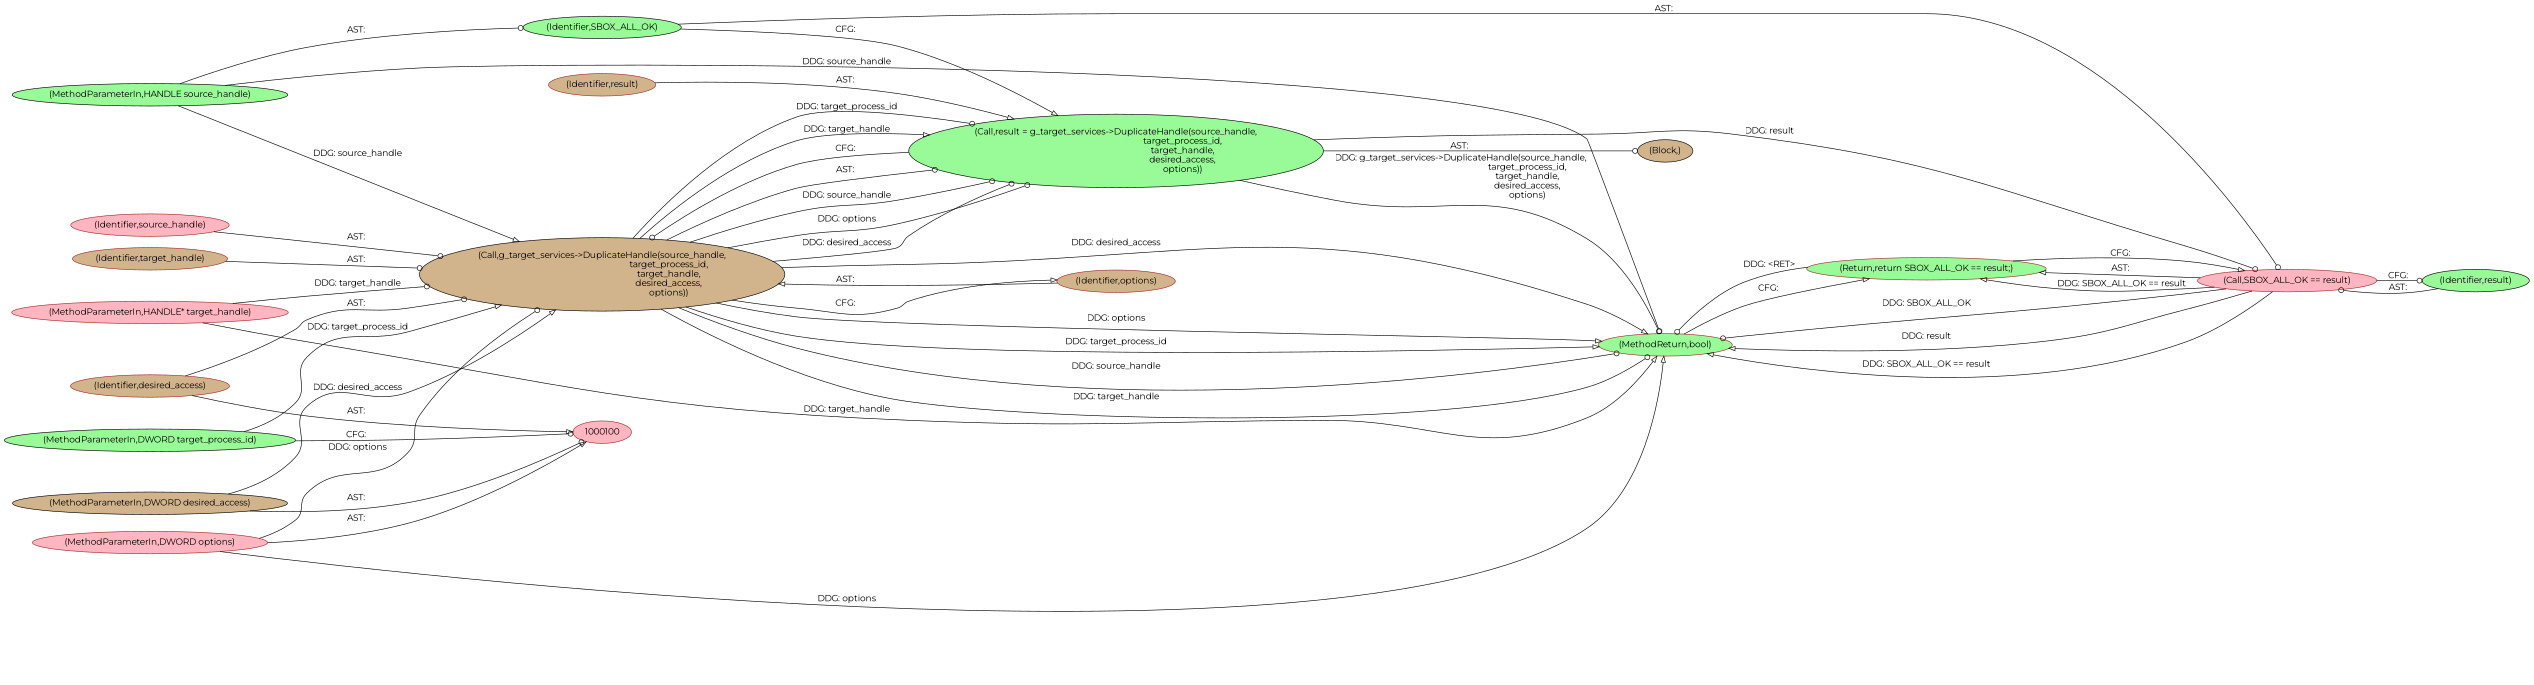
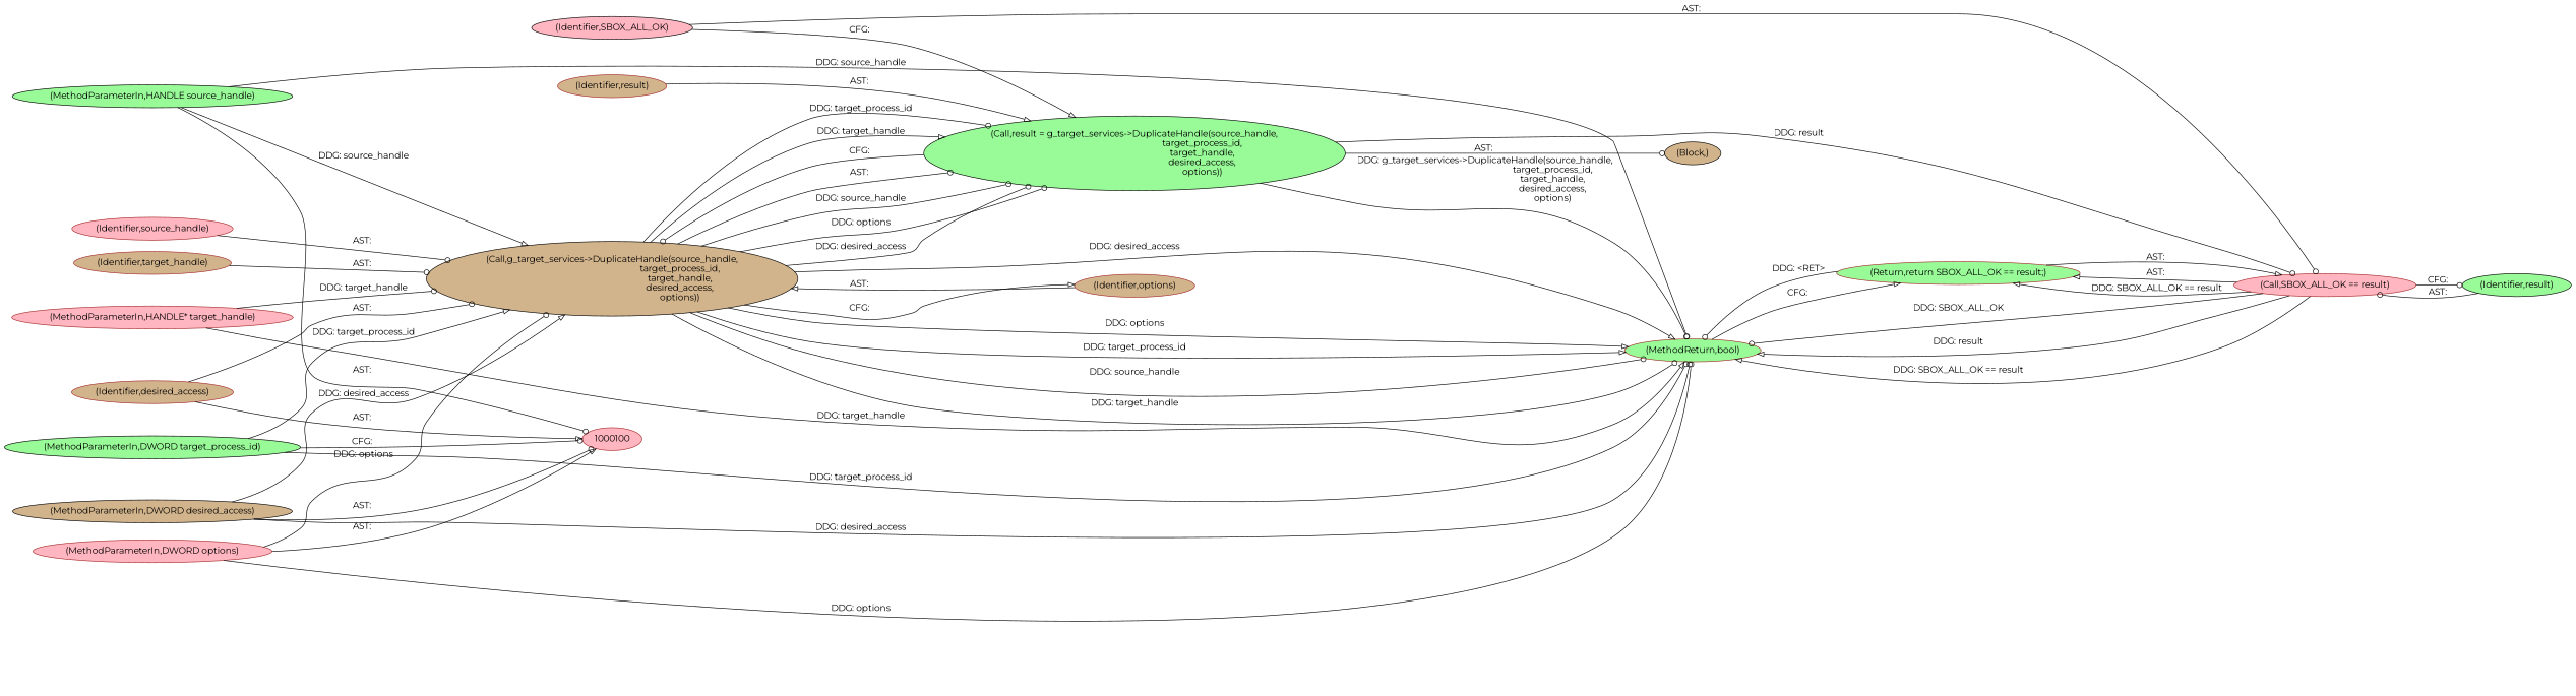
  digraph {
    fontname=Montserrat
    rankdir=LR
    node [color=brown fillcolor=tan fontname=Montserrat style=filled]
    edge [arrowhead=odot fontname=Montserrat]
    n1 [color=black label="(Call,g_target_services->DuplicateHandle(source_handle,\n                                                         target_process_id,\n                                                         target_handle,\n                                                         desired_access,\n                                                         options))"]
    n2 [color=black fillcolor=palegreen label="(Call,result = g_target_services->DuplicateHandle(source_handle,\n                                                         target_process_id,\n                                                         target_handle,\n                                                         desired_access,\n                                                         options))"]
    n3 [fillcolor=palegreen label="(MethodReturn,bool)"]
    n4 [label="(Identifier,options)"]
    n5 [fillcolor=lightpink label="(Call,SBOX_ALL_OK == result)"]
    n6 [color=black label="(Block,)"]
    n7 [fillcolor=palegreen label="(Return,return SBOX_ALL_OK == result;)"]
    n8 [color=black fillcolor=palegreen label="(MethodParameterIn,HANDLE source_handle)"]
    1000100 [fillcolor=lightpink]
    n10 [color=black fillcolor=palegreen label="(MethodParameterIn,DWORD target_process_id)"]
    n11 [fillcolor=lightpink label="(MethodParameterIn,HANDLE* target_handle)"]
    n12 [color=black label="(MethodParameterIn,DWORD desired_access)"]
    n13 [fillcolor=lightpink label="(MethodParameterIn,DWORD options)"]
    n14 [color=black fillcolor=palegreen label="(Identifier,result)"]
    n15 [fillcolor=lightpink label="(Identifier,source_handle)"]
-   n16 [color=black fillcolor=palegreen label="(Identifier,SBOX_ALL_OK)"]
+   n16 [color=black fillcolor=lightpink label="(Identifier,SBOX_ALL_OK)"]
    n17 [label="(Identifier,desired_access)"]
    n18 [label="(Identifier,result)"]
    n19 [label="(Identifier,target_handle)"]
    n1 -> n2 [label="AST: "]
    n1 -> n2 [label="DDG: source_handle"]
    n1 -> n2 [label="DDG: options"]
    n1 -> n2 [label="DDG: desired_access"]
    n1 -> n2 [label="DDG: target_process_id"]
    n1 -> n2 [arrowhead=onormal label="DDG: target_handle"]
    n1 -> n3 [arrowhead=onormal label="DDG: target_process_id"]
    n1 -> n3 [label="DDG: source_handle"]
    n1 -> n3 [label="DDG: target_handle"]
    n1 -> n3 [arrowhead=onormal label="DDG: desired_access"]
    n1 -> n3 [arrowhead=onormal label="DDG: options"]
    n1 -> n4 [arrowhead=onormal label="CFG: "]
    n2 -> n1 [label="CFG: "]
    n2 -> n3 [label="DDG: g_target_services->DuplicateHandle(source_handle,\n                                                         target_process_id,\n                                                         target_handle,\n                                                         desired_access,\n                                                         options)"]
    n2 -> n5 [label="DDG: result"]
    n2 -> n6 [label="AST: "]
    n3 -> n7 [arrowhead=onormal label="CFG: "]
    n4 -> n1 [arrowhead=onormal label="AST: "]
    n5 -> n3 [label="DDG: SBOX_ALL_OK"]
    n5 -> n3 [arrowhead=onormal label="DDG: result"]
    n5 -> n3 [arrowhead=onormal label="DDG: SBOX_ALL_OK == result"]
    n5 -> n7 [arrowhead=onormal label="AST: "]
    n5 -> n7 [arrowhead=onormal label="DDG: SBOX_ALL_OK == result"]
    n5 -> n14 [label="CFG: "]
    n7 -> n3 [label="DDG: <RET>"]
-   n7 -> n5 [arrowhead=onormal label="CFG: "]
+   n7 -> n5 [arrowhead=onormal label="AST: "]
    n8 -> n1 [arrowhead=onormal label="DDG: source_handle"]
    n8 -> n3 [label="DDG: source_handle"]
-   n8 -> n16 [label="AST: "]
+   n8 -> 1000100 [label="AST: "]
    n10 -> n1 [arrowhead=onormal label="DDG: target_process_id"]
+   n10 -> n3 [label="DDG: target_process_id"]
    n10 -> 1000100 [label="CFG: "]
    n11 -> n1 [label="DDG: target_handle"]
    n11 -> n3 [arrowhead=onormal label="DDG: target_handle"]
    n12 -> n1 [arrowhead=onormal label="DDG: desired_access"]
+   n12 -> n3 [label="DDG: desired_access"]
    n12 -> 1000100 [label="AST: "]
    n13 -> n1 [label="DDG: options"]
-   n13 -> n3 [arrowhead=onormal label="DDG: options"]
+   n13 -> n3 [label="DDG: options"]
    n13 -> 1000100 [arrowhead=onormal label="AST: "]
    n14 -> n5 [label="AST: "]
    n15 -> n1 [label="AST: "]
    n16 -> n2 [arrowhead=onormal label="CFG: "]
    n16 -> n5 [label="AST: "]
    n17 -> n1 [label="AST: "]
    n17 -> 1000100 [arrowhead=onormal label="AST: "]
    n18 -> n2 [arrowhead=onormal label="AST: "]
    n19 -> n1 [label="AST: "]
  }
